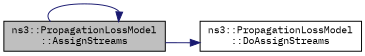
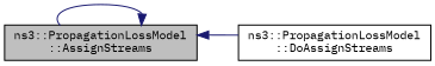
  digraph {
    rankdir=LR
    fontname="IBM Plex Mono"
    node [color=black fontname="IBM Plex Mono" fontsize=10 shape=record style=filled]
    edge [color=midnightblue fontname="IBM Plex Mono" fontsize=10 labelfontname=Helvetica labelfontsize=10 style=solid]
    n1 [fillcolor=grey75 fontcolor=black height=0.2 label="ns3::PropagationLossModel\l::AssignStreams" width=0.4]
    n2 [fillcolor=white height=0.2 label="ns3::PropagationLossModel\l::DoAssignStreams" width=0.4]
    n1 -> n1
-   n1 -> n2
+   n2 -> n1
  }
